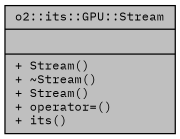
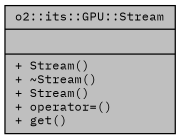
  digraph {
    fontname="IBM Plex Mono"
-   n1 [color=black fillcolor=grey75 fontcolor=black fontname="IBM Plex Mono" fontsize=10 height=0.2 label="{o2::its::GPU::Stream\n||+ Stream()\l+ ~Stream()\l+ Stream()\l+ operator=()\l+ its()\l}" shape=record style=filled width=0.4]
+   n1 [color=black fillcolor=grey75 fontcolor=black fontname="IBM Plex Mono" fontsize=10 height=0.2 label="{o2::its::GPU::Stream\n||+ Stream()\l+ ~Stream()\l+ Stream()\l+ operator=()\l+ get()\l}" shape=record style=filled width=0.4]
  }
